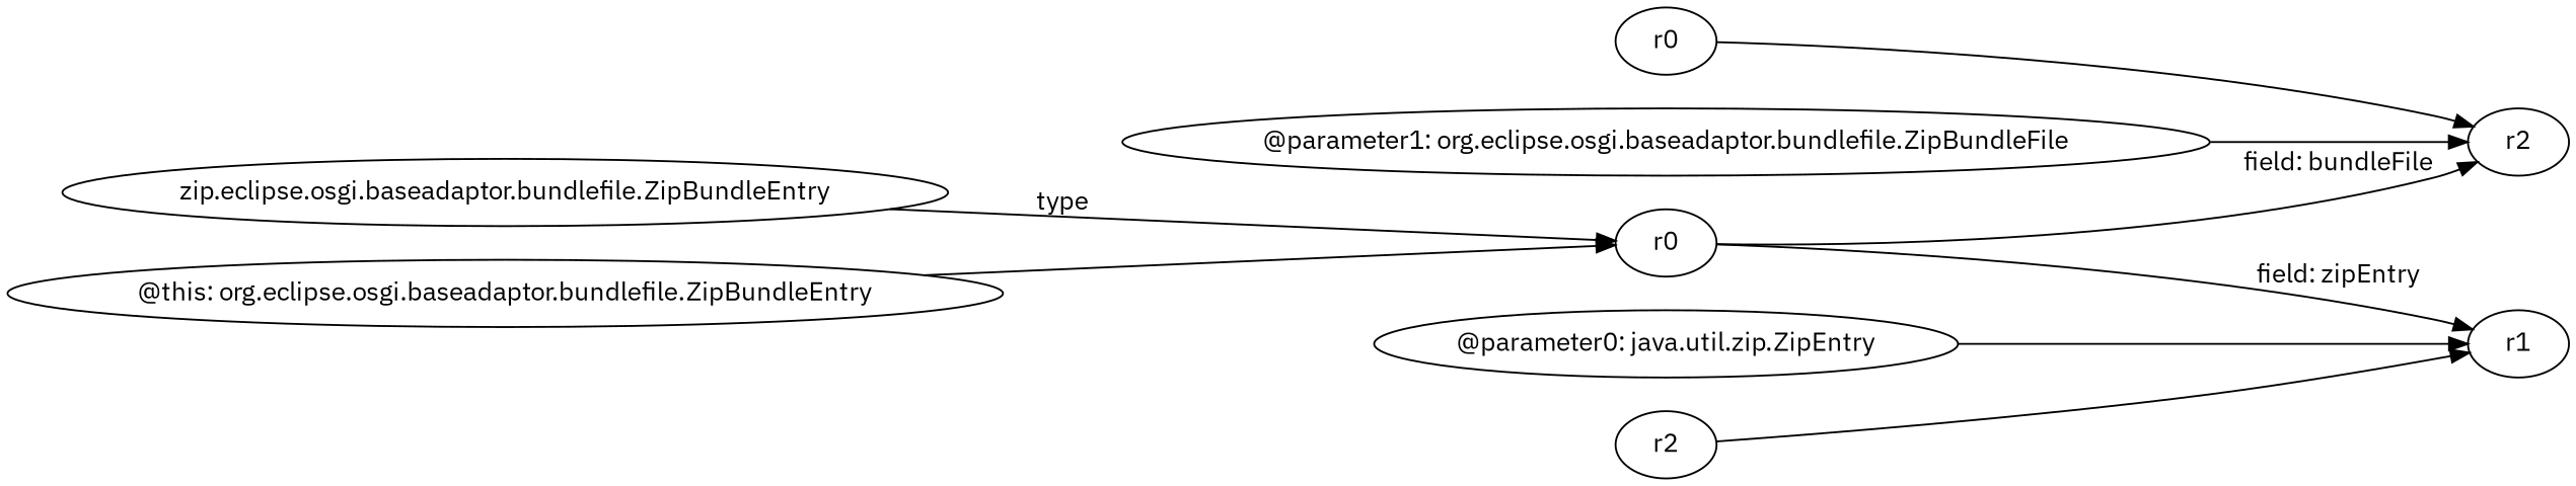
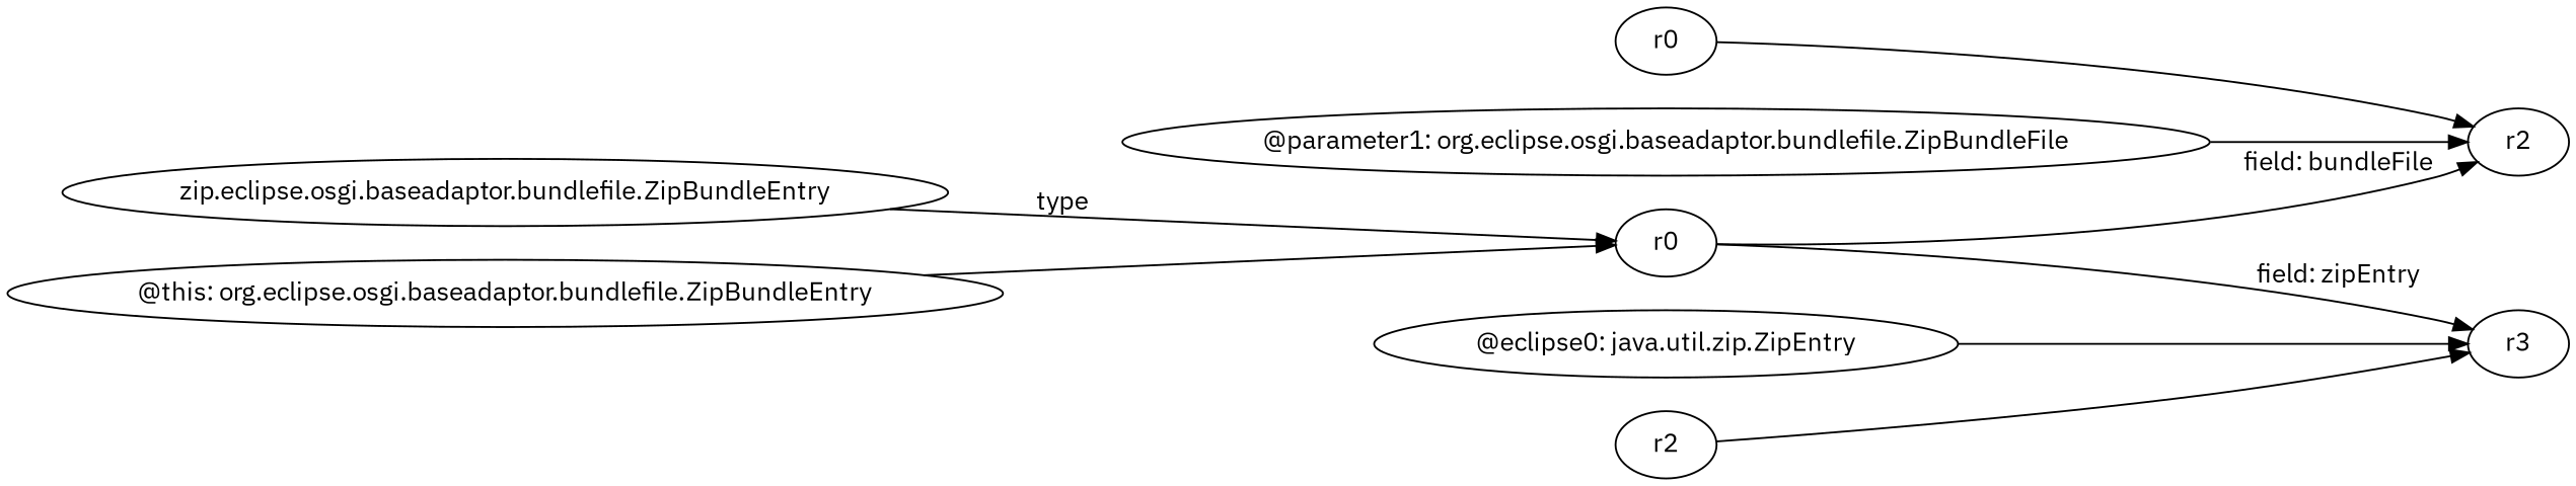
  digraph {
    fontname="IBM Plex Sans"
    rankdir=LR
    node [fontname="IBM Plex Sans"]
    edge [fontname="IBM Plex Sans"]
    n1 [label=r0]
    n2 [label=r2]
-   n3 [label=r1]
+   n3 [label=r3]
    n4 [label=r2]
    n5 [label="zip.eclipse.osgi.baseadaptor.bundlefile.ZipBundleEntry"]
    n6 [label="@this: org.eclipse.osgi.baseadaptor.bundlefile.ZipBundleEntry"]
    n7 [label=r0]
-   n8 [label="@parameter0: java.util.zip.ZipEntry"]
+   n8 [label="@eclipse0: java.util.zip.ZipEntry"]
    n9 [label="@parameter1: org.eclipse.osgi.baseadaptor.bundlefile.ZipBundleFile"]
    n1 -> n2 [label="field: bundleFile"]
    n1 -> n3 [label="field: zipEntry"]
    n4 -> n3
    n5 -> n1 [label=type]
    n6 -> n1
    n7 -> n2
    n8 -> n3
    n9 -> n2
  }
